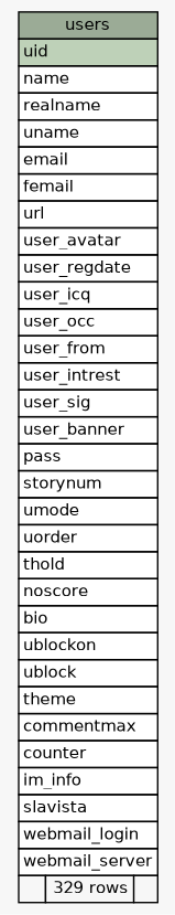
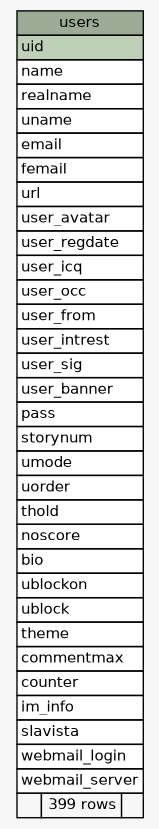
  digraph {
    bgcolor="#f7f7f7"
    fontname=Helvetica
    fontsize=11
    nodesep=0.18
    rankdir=RL
    ranksep=0.46
-   n1 [fontname=Helvetica fontsize=11 label=<     <TABLE BORDER="0" CELLBORDER="1" CELLSPACING="0" BGCOLOR="#ffffff">       <TR><TD COLSPAN="3" BGCOLOR="#9bab96" ALIGN="CENTER">users</TD></TR>       <TR><TD PORT="uid" COLSPAN="3" BGCOLOR="#bed1b8" ALIGN="LEFT">uid</TD></TR>       <TR><TD PORT="name" COLSPAN="3" ALIGN="LEFT">name</TD></TR>       <TR><TD PORT="realname" COLSPAN="3" ALIGN="LEFT">realname</TD></TR>       <TR><TD PORT="uname" COLSPAN="3" ALIGN="LEFT">uname</TD></TR>       <TR><TD PORT="email" COLSPAN="3" ALIGN="LEFT">email</TD></TR>       <TR><TD PORT="femail" COLSPAN="3" ALIGN="LEFT">femail</TD></TR>       <TR><TD PORT="url" COLSPAN="3" ALIGN="LEFT">url</TD></TR>       <TR><TD PORT="user_avatar" COLSPAN="3" ALIGN="LEFT">user_avatar</TD></TR>       <TR><TD PORT="user_regdate" COLSPAN="3" ALIGN="LEFT">user_regdate</TD></TR>       <TR><TD PORT="user_icq" COLSPAN="3" ALIGN="LEFT">user_icq</TD></TR>       <TR><TD PORT="user_occ" COLSPAN="3" ALIGN="LEFT">user_occ</TD></TR>       <TR><TD PORT="user_from" COLSPAN="3" ALIGN="LEFT">user_from</TD></TR>       <TR><TD PORT="user_intrest" COLSPAN="3" ALIGN="LEFT">user_intrest</TD></TR>       <TR><TD PORT="user_sig" COLSPAN="3" ALIGN="LEFT">user_sig</TD></TR>       <TR><TD PORT="user_banner" COLSPAN="3" ALIGN="LEFT">user_banner</TD></TR>       <TR><TD PORT="pass" COLSPAN="3" ALIGN="LEFT">pass</TD></TR>       <TR><TD PORT="storynum" COLSPAN="3" ALIGN="LEFT">storynum</TD></TR>       <TR><TD PORT="umode" COLSPAN="3" ALIGN="LEFT">umode</TD></TR>       <TR><TD PORT="uorder" COLSPAN="3" ALIGN="LEFT">uorder</TD></TR>       <TR><TD PORT="thold" COLSPAN="3" ALIGN="LEFT">thold</TD></TR>       <TR><TD PORT="noscore" COLSPAN="3" ALIGN="LEFT">noscore</TD></TR>       <TR><TD PORT="bio" COLSPAN="3" ALIGN="LEFT">bio</TD></TR>       <TR><TD PORT="ublockon" COLSPAN="3" ALIGN="LEFT">ublockon</TD></TR>       <TR><TD PORT="ublock" COLSPAN="3" ALIGN="LEFT">ublock</TD></TR>       <TR><TD PORT="theme" COLSPAN="3" ALIGN="LEFT">theme</TD></TR>       <TR><TD PORT="commentmax" COLSPAN="3" ALIGN="LEFT">commentmax</TD></TR>       <TR><TD PORT="counter" COLSPAN="3" ALIGN="LEFT">counter</TD></TR>       <TR><TD PORT="im_info" COLSPAN="3" ALIGN="LEFT">im_info</TD></TR>       <TR><TD PORT="slavista" COLSPAN="3" ALIGN="LEFT">slavista</TD></TR>       <TR><TD PORT="webmail_login" COLSPAN="3" ALIGN="LEFT">webmail_login</TD></TR>       <TR><TD PORT="webmail_server" COLSPAN="3" ALIGN="LEFT">webmail_server</TD></TR>       <TR><TD ALIGN="LEFT" BGCOLOR="#f7f7f7">  </TD><TD ALIGN="RIGHT" BGCOLOR="#f7f7f7">329 rows</TD><TD ALIGN="RIGHT" BGCOLOR="#f7f7f7">  </TD></TR>     </TABLE>> shape=plaintext]
+   n1 [fontname=Helvetica fontsize=11 label=<     <TABLE BORDER="0" CELLBORDER="1" CELLSPACING="0" BGCOLOR="#ffffff">       <TR><TD COLSPAN="3" BGCOLOR="#9bab96" ALIGN="CENTER">users</TD></TR>       <TR><TD PORT="uid" COLSPAN="3" BGCOLOR="#bed1b8" ALIGN="LEFT">uid</TD></TR>       <TR><TD PORT="name" COLSPAN="3" ALIGN="LEFT">name</TD></TR>       <TR><TD PORT="realname" COLSPAN="3" ALIGN="LEFT">realname</TD></TR>       <TR><TD PORT="uname" COLSPAN="3" ALIGN="LEFT">uname</TD></TR>       <TR><TD PORT="email" COLSPAN="3" ALIGN="LEFT">email</TD></TR>       <TR><TD PORT="femail" COLSPAN="3" ALIGN="LEFT">femail</TD></TR>       <TR><TD PORT="url" COLSPAN="3" ALIGN="LEFT">url</TD></TR>       <TR><TD PORT="user_avatar" COLSPAN="3" ALIGN="LEFT">user_avatar</TD></TR>       <TR><TD PORT="user_regdate" COLSPAN="3" ALIGN="LEFT">user_regdate</TD></TR>       <TR><TD PORT="user_icq" COLSPAN="3" ALIGN="LEFT">user_icq</TD></TR>       <TR><TD PORT="user_occ" COLSPAN="3" ALIGN="LEFT">user_occ</TD></TR>       <TR><TD PORT="user_from" COLSPAN="3" ALIGN="LEFT">user_from</TD></TR>       <TR><TD PORT="user_intrest" COLSPAN="3" ALIGN="LEFT">user_intrest</TD></TR>       <TR><TD PORT="user_sig" COLSPAN="3" ALIGN="LEFT">user_sig</TD></TR>       <TR><TD PORT="user_banner" COLSPAN="3" ALIGN="LEFT">user_banner</TD></TR>       <TR><TD PORT="pass" COLSPAN="3" ALIGN="LEFT">pass</TD></TR>       <TR><TD PORT="storynum" COLSPAN="3" ALIGN="LEFT">storynum</TD></TR>       <TR><TD PORT="umode" COLSPAN="3" ALIGN="LEFT">umode</TD></TR>       <TR><TD PORT="uorder" COLSPAN="3" ALIGN="LEFT">uorder</TD></TR>       <TR><TD PORT="thold" COLSPAN="3" ALIGN="LEFT">thold</TD></TR>       <TR><TD PORT="noscore" COLSPAN="3" ALIGN="LEFT">noscore</TD></TR>       <TR><TD PORT="bio" COLSPAN="3" ALIGN="LEFT">bio</TD></TR>       <TR><TD PORT="ublockon" COLSPAN="3" ALIGN="LEFT">ublockon</TD></TR>       <TR><TD PORT="ublock" COLSPAN="3" ALIGN="LEFT">ublock</TD></TR>       <TR><TD PORT="theme" COLSPAN="3" ALIGN="LEFT">theme</TD></TR>       <TR><TD PORT="commentmax" COLSPAN="3" ALIGN="LEFT">commentmax</TD></TR>       <TR><TD PORT="counter" COLSPAN="3" ALIGN="LEFT">counter</TD></TR>       <TR><TD PORT="im_info" COLSPAN="3" ALIGN="LEFT">im_info</TD></TR>       <TR><TD PORT="slavista" COLSPAN="3" ALIGN="LEFT">slavista</TD></TR>       <TR><TD PORT="webmail_login" COLSPAN="3" ALIGN="LEFT">webmail_login</TD></TR>       <TR><TD PORT="webmail_server" COLSPAN="3" ALIGN="LEFT">webmail_server</TD></TR>       <TR><TD ALIGN="LEFT" BGCOLOR="#f7f7f7">  </TD><TD ALIGN="RIGHT" BGCOLOR="#f7f7f7">399 rows</TD><TD ALIGN="RIGHT" BGCOLOR="#f7f7f7">  </TD></TR>     </TABLE>> shape=plaintext]
  }
